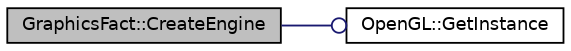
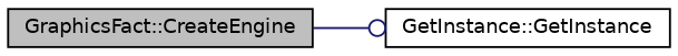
  digraph {
    rankdir=LR
    node [color=black fontname=Helvetica fontsize=10 shape=record style=filled]
    n1 [fillcolor=grey75 fontcolor=black height=0.2 label="GraphicsFact::CreateEngine" width=0.4]
-   n2 [fillcolor=white height=0.2 label="OpenGL::GetInstance" width=0.4]
+   n2 [fillcolor=white height=0.2 label="GetInstance::GetInstance" width=0.4]
    n1 -> n2 [color=midnightblue fontname=Helvetica fontsize=10 labelfontname=Helvetica labelfontsize=10 style=solid arrowhead=odot]
  }
